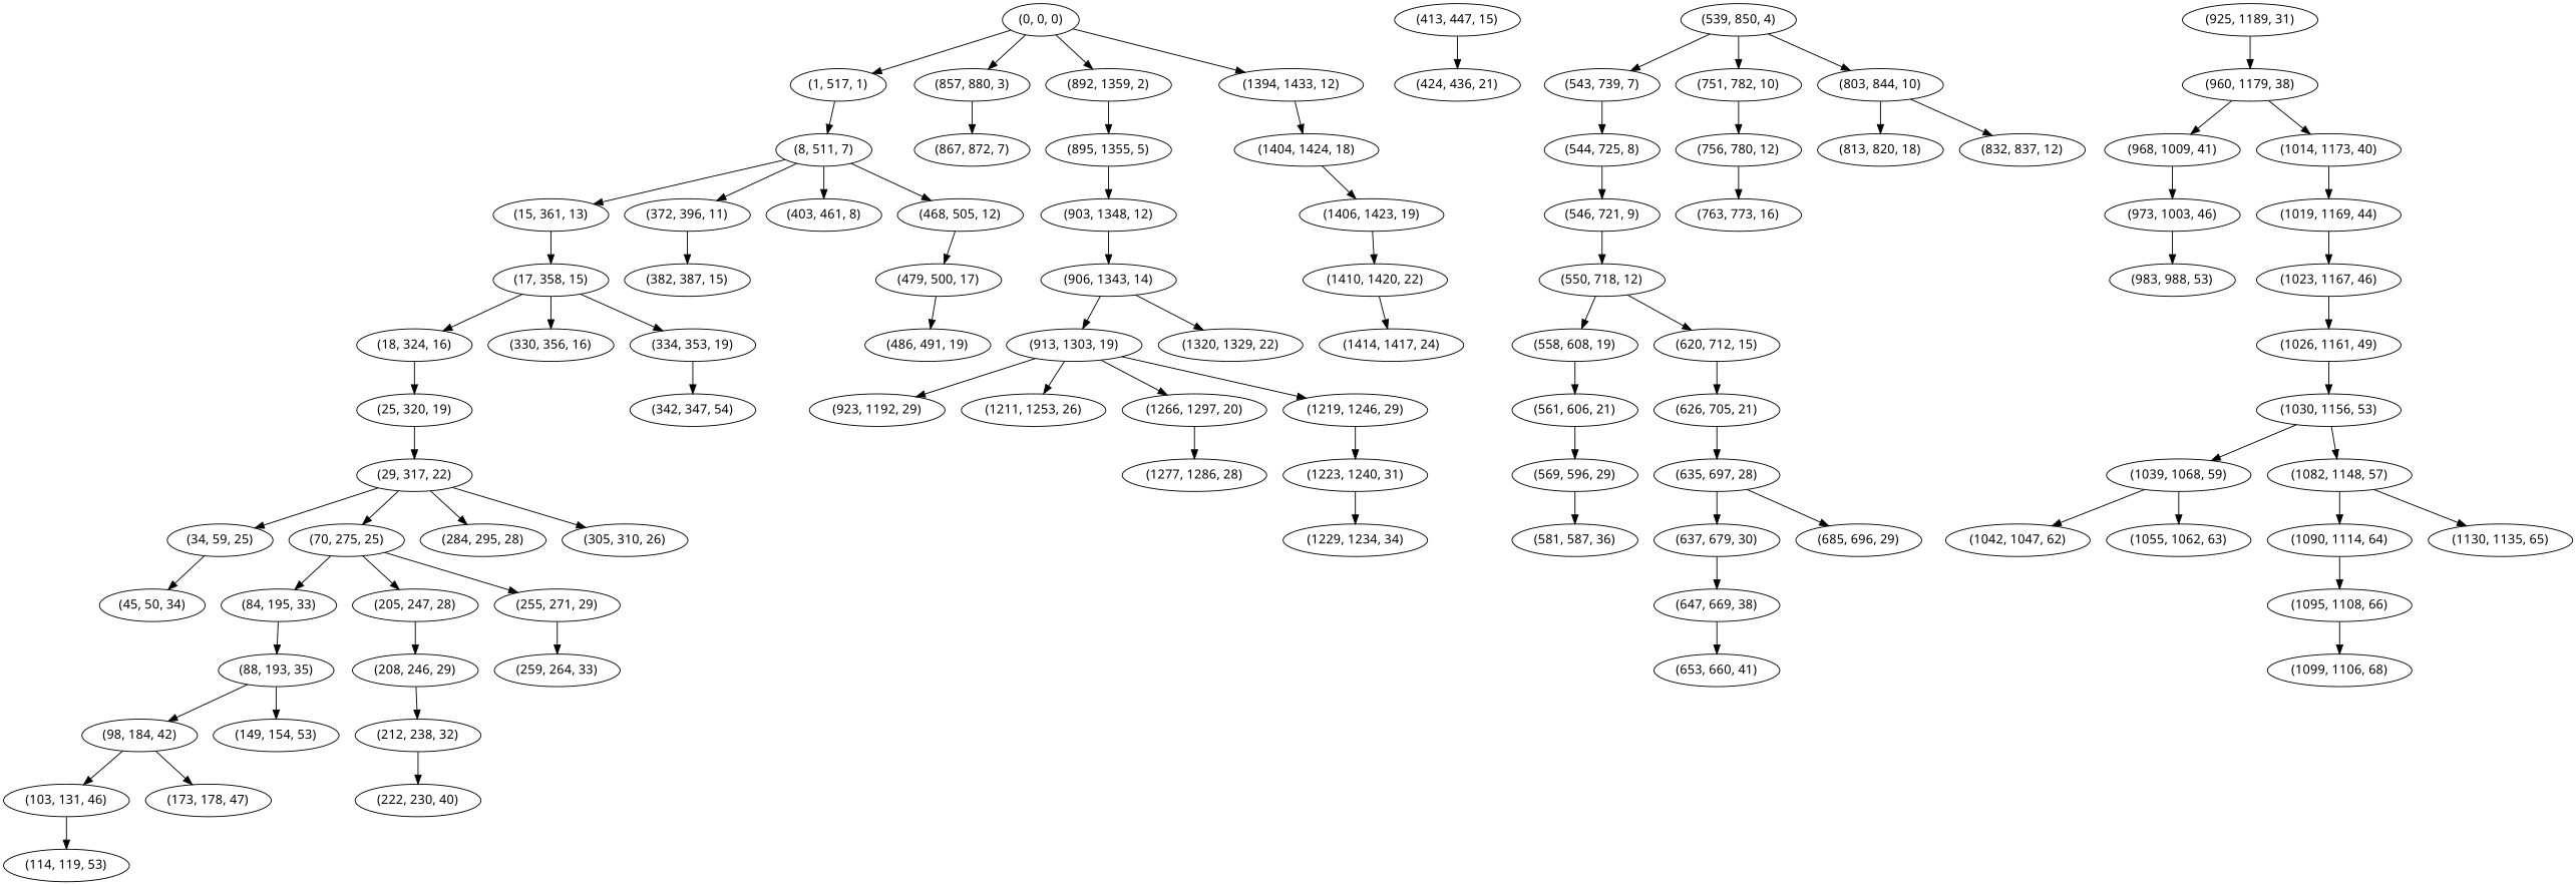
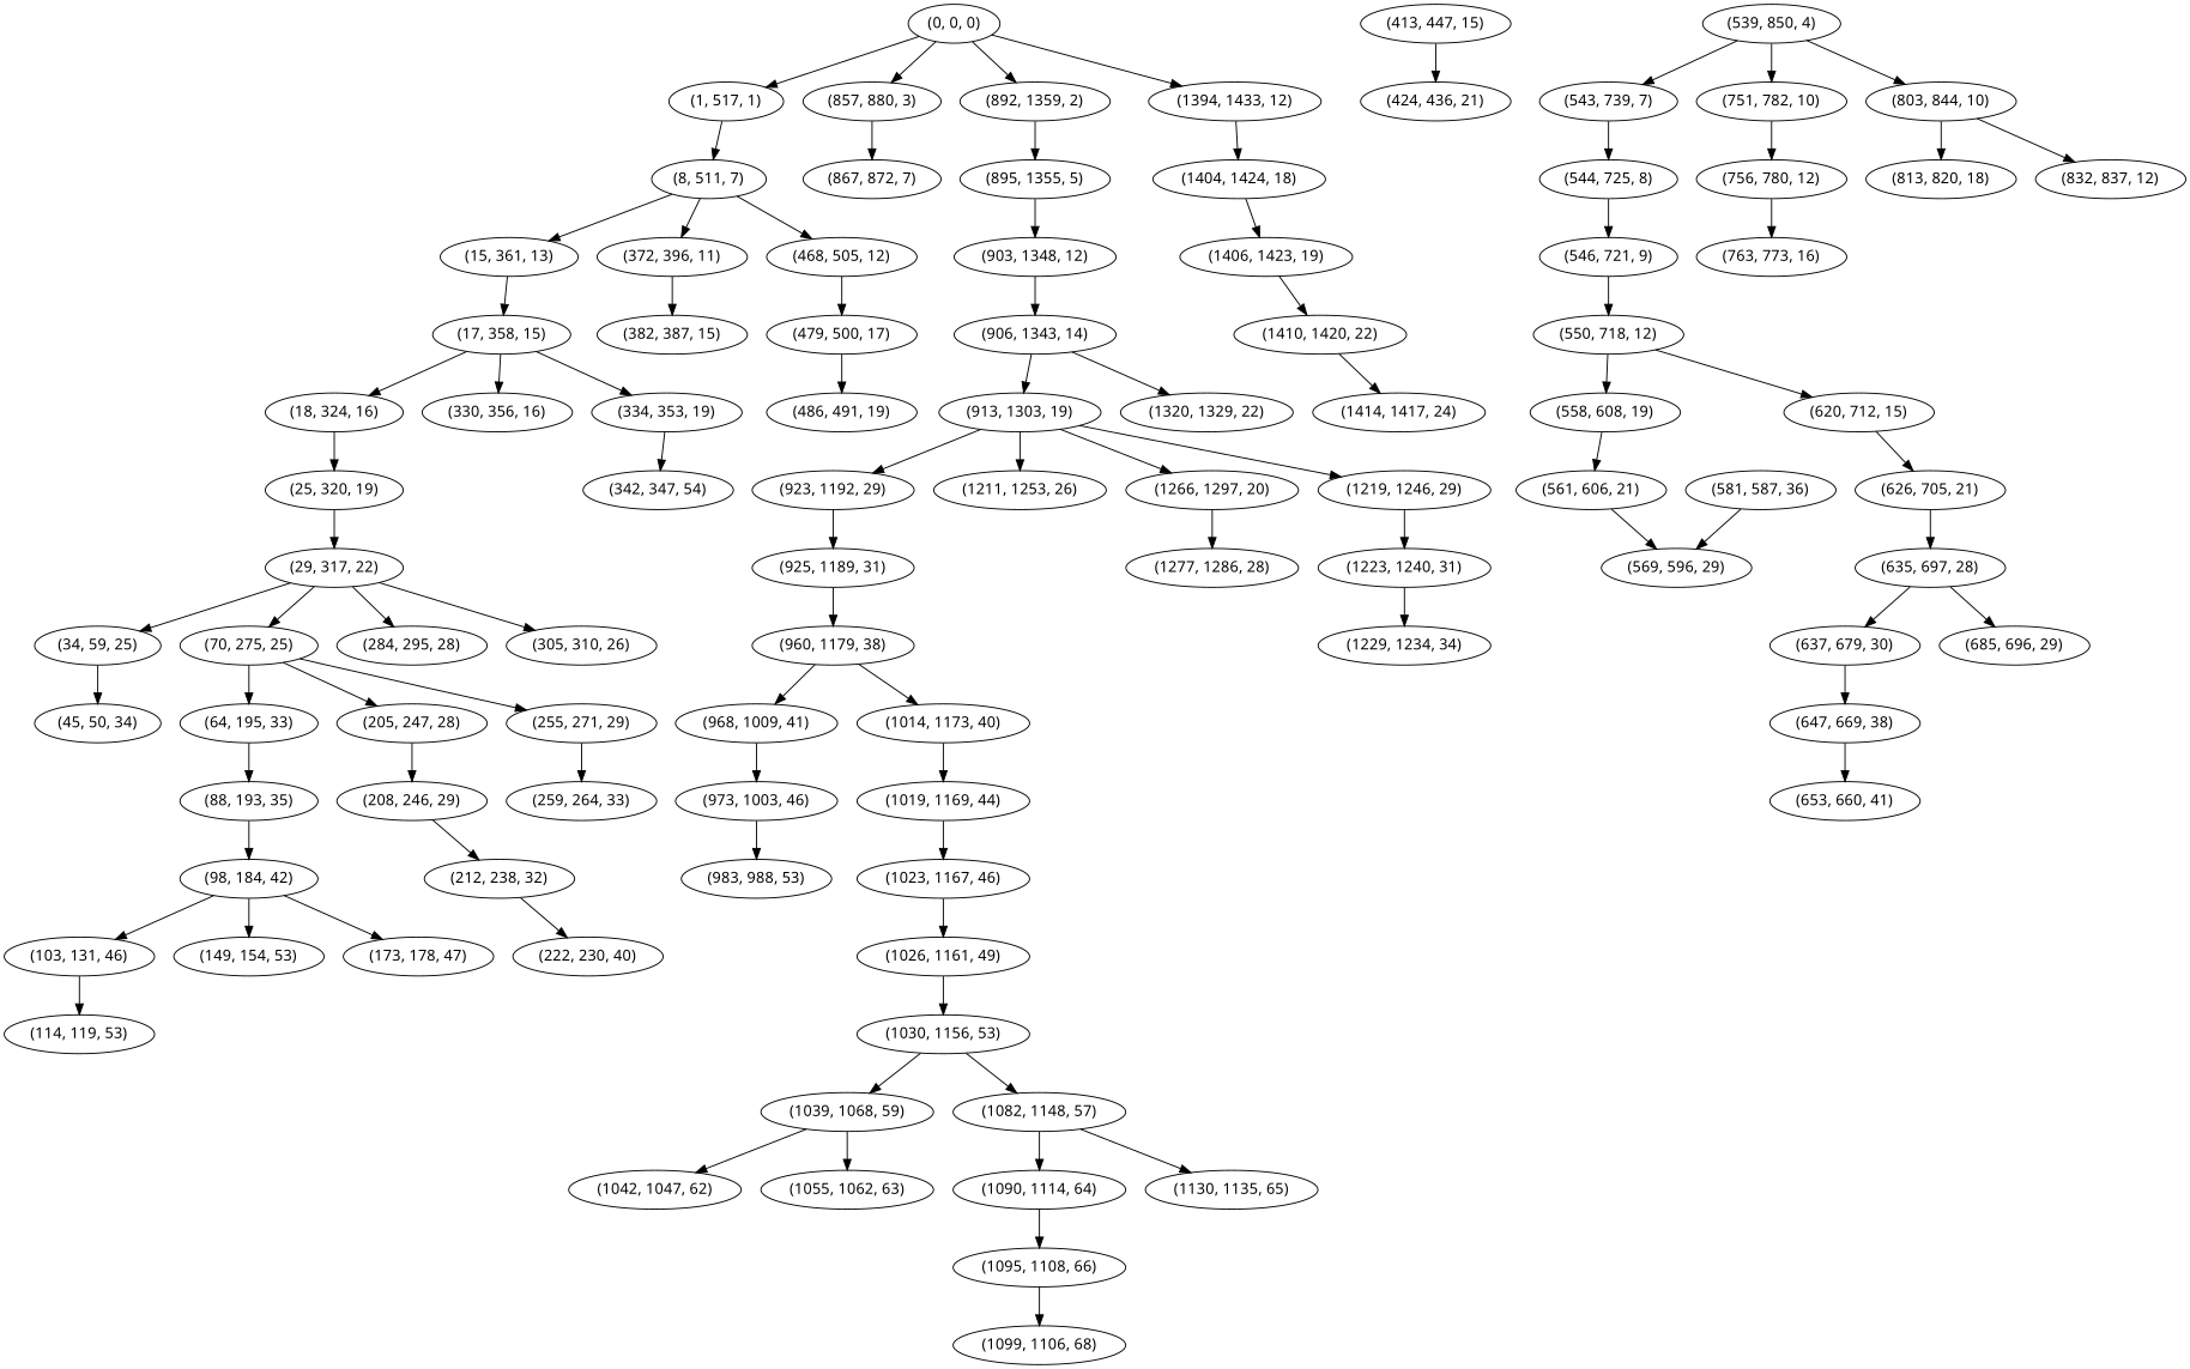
  digraph {
    fontname="Noto Sans"
    node [fontname="Noto Sans"]
    edge [fontname="Noto Sans"]
    "(0, 0, 0)"
    "(1, 517, 1)"
    "(857, 880, 3)"
    "(892, 1359, 2)"
    "(1394, 1433, 12)"
    "(8, 511, 7)"
    "(867, 872, 7)"
    "(895, 1355, 5)"
    "(1404, 1424, 18)"
    "(15, 361, 13)"
    "(372, 396, 11)"
-   "(403, 461, 8)"
    "(468, 505, 12)"
    "(17, 358, 15)"
    "(382, 387, 15)"
    "(479, 500, 17)"
    "(18, 324, 16)"
    "(330, 356, 16)"
    "(334, 353, 19)"
    "(25, 320, 19)"
    "(29, 317, 22)"
    "(34, 59, 25)"
    "(70, 275, 25)"
    "(284, 295, 28)"
    "(305, 310, 26)"
    "(45, 50, 34)"
-   "(84, 195, 33)"
+   "(84, 195, 33)" [label="(64, 195, 33)"]
    "(205, 247, 28)"
    "(255, 271, 29)"
    "(88, 193, 35)"
    "(208, 246, 29)"
    "(259, 264, 33)"
    "(98, 184, 42)"
    "(103, 131, 46)"
    "(149, 154, 53)"
    "(173, 178, 47)"
    "(114, 119, 53)"
    "(212, 238, 32)"
    "(222, 230, 40)"
    n40 [label="(342, 347, 54)"]
    "(413, 447, 15)"
    "(424, 436, 21)"
    "(486, 491, 19)"
    "(539, 850, 4)"
    "(543, 739, 7)"
    "(751, 782, 10)"
    "(803, 844, 10)"
    "(544, 725, 8)"
    "(756, 780, 12)"
    "(813, 820, 18)"
    "(832, 837, 12)"
    "(546, 721, 9)"
    "(550, 718, 12)"
    "(558, 608, 19)"
    "(620, 712, 15)"
    "(561, 606, 21)"
    "(626, 705, 21)"
    "(569, 596, 29)"
    "(581, 587, 36)"
    "(635, 697, 28)"
    "(637, 679, 30)"
    "(685, 696, 29)"
    "(647, 669, 38)"
    "(653, 660, 41)"
    "(763, 773, 16)"
    "(903, 1348, 12)"
    "(906, 1343, 14)"
    "(913, 1303, 19)"
    "(1320, 1329, 22)"
    "(923, 1192, 29)"
    "(1211, 1253, 26)"
    "(1266, 1297, 20)"
    "(1219, 1246, 29)"
    "(925, 1189, 31)"
    "(1277, 1286, 28)"
    "(960, 1179, 38)"
    "(968, 1009, 41)"
    "(1014, 1173, 40)"
    "(973, 1003, 46)"
    "(1019, 1169, 44)"
    "(983, 988, 53)"
    "(1023, 1167, 46)"
    "(1026, 1161, 49)"
    "(1030, 1156, 53)"
    "(1039, 1068, 59)"
    "(1082, 1148, 57)"
    "(1042, 1047, 62)"
    "(1055, 1062, 63)"
    "(1090, 1114, 64)"
    "(1130, 1135, 65)"
    "(1095, 1108, 66)"
    "(1099, 1106, 68)"
    "(1223, 1240, 31)"
    "(1229, 1234, 34)"
    "(1406, 1423, 19)"
    "(1410, 1420, 22)"
    "(1414, 1417, 24)"
    "(0, 0, 0)" -> "(1, 517, 1)"
    "(0, 0, 0)" -> "(857, 880, 3)"
    "(0, 0, 0)" -> "(892, 1359, 2)"
    "(0, 0, 0)" -> "(1394, 1433, 12)"
    "(1, 517, 1)" -> "(8, 511, 7)"
    "(857, 880, 3)" -> "(867, 872, 7)"
    "(892, 1359, 2)" -> "(895, 1355, 5)"
    "(1394, 1433, 12)" -> "(1404, 1424, 18)"
    "(8, 511, 7)" -> "(15, 361, 13)"
    "(8, 511, 7)" -> "(372, 396, 11)"
-   "(8, 511, 7)" -> "(403, 461, 8)"
    "(8, 511, 7)" -> "(468, 505, 12)"
    "(895, 1355, 5)" -> "(903, 1348, 12)"
    "(1404, 1424, 18)" -> "(1406, 1423, 19)"
    "(15, 361, 13)" -> "(17, 358, 15)"
    "(372, 396, 11)" -> "(382, 387, 15)"
    "(468, 505, 12)" -> "(479, 500, 17)"
    "(17, 358, 15)" -> "(18, 324, 16)"
    "(17, 358, 15)" -> "(330, 356, 16)"
    "(17, 358, 15)" -> "(334, 353, 19)"
    "(479, 500, 17)" -> "(486, 491, 19)"
    "(18, 324, 16)" -> "(25, 320, 19)"
    "(334, 353, 19)" -> n40
    "(25, 320, 19)" -> "(29, 317, 22)"
    "(29, 317, 22)" -> "(34, 59, 25)"
    "(29, 317, 22)" -> "(70, 275, 25)"
    "(29, 317, 22)" -> "(284, 295, 28)"
    "(29, 317, 22)" -> "(305, 310, 26)"
    "(34, 59, 25)" -> "(45, 50, 34)"
    "(70, 275, 25)" -> "(84, 195, 33)"
    "(70, 275, 25)" -> "(205, 247, 28)"
    "(70, 275, 25)" -> "(255, 271, 29)"
    "(84, 195, 33)" -> "(88, 193, 35)"
    "(205, 247, 28)" -> "(208, 246, 29)"
    "(255, 271, 29)" -> "(259, 264, 33)"
    "(88, 193, 35)" -> "(98, 184, 42)"
    "(208, 246, 29)" -> "(212, 238, 32)"
    "(98, 184, 42)" -> "(103, 131, 46)"
-   "(88, 193, 35)" -> "(149, 154, 53)"
+   "(98, 184, 42)" -> "(149, 154, 53)"
    "(98, 184, 42)" -> "(173, 178, 47)"
    "(103, 131, 46)" -> "(114, 119, 53)"
    "(212, 238, 32)" -> "(222, 230, 40)"
    "(413, 447, 15)" -> "(424, 436, 21)"
    "(539, 850, 4)" -> "(543, 739, 7)"
    "(539, 850, 4)" -> "(751, 782, 10)"
    "(539, 850, 4)" -> "(803, 844, 10)"
    "(543, 739, 7)" -> "(544, 725, 8)"
    "(751, 782, 10)" -> "(756, 780, 12)"
    "(803, 844, 10)" -> "(813, 820, 18)"
    "(803, 844, 10)" -> "(832, 837, 12)"
    "(544, 725, 8)" -> "(546, 721, 9)"
    "(756, 780, 12)" -> "(763, 773, 16)"
    "(546, 721, 9)" -> "(550, 718, 12)"
    "(550, 718, 12)" -> "(558, 608, 19)"
    "(550, 718, 12)" -> "(620, 712, 15)"
    "(558, 608, 19)" -> "(561, 606, 21)"
    "(620, 712, 15)" -> "(626, 705, 21)"
    "(561, 606, 21)" -> "(569, 596, 29)"
    "(626, 705, 21)" -> "(635, 697, 28)"
-   "(569, 596, 29)" -> "(581, 587, 36)"
+   "(581, 587, 36)" -> "(569, 596, 29)"
    "(635, 697, 28)" -> "(637, 679, 30)"
    "(635, 697, 28)" -> "(685, 696, 29)"
    "(637, 679, 30)" -> "(647, 669, 38)"
    "(647, 669, 38)" -> "(653, 660, 41)"
    "(903, 1348, 12)" -> "(906, 1343, 14)"
    "(906, 1343, 14)" -> "(913, 1303, 19)"
    "(906, 1343, 14)" -> "(1320, 1329, 22)"
    "(913, 1303, 19)" -> "(923, 1192, 29)"
    "(913, 1303, 19)" -> "(1211, 1253, 26)"
    "(913, 1303, 19)" -> "(1266, 1297, 20)"
    "(913, 1303, 19)" -> "(1219, 1246, 29)"
+   "(923, 1192, 29)" -> "(925, 1189, 31)"
    "(1266, 1297, 20)" -> "(1277, 1286, 28)"
    "(1219, 1246, 29)" -> "(1223, 1240, 31)"
    "(925, 1189, 31)" -> "(960, 1179, 38)"
    "(960, 1179, 38)" -> "(968, 1009, 41)"
    "(960, 1179, 38)" -> "(1014, 1173, 40)"
    "(968, 1009, 41)" -> "(973, 1003, 46)"
    "(1014, 1173, 40)" -> "(1019, 1169, 44)"
    "(973, 1003, 46)" -> "(983, 988, 53)"
    "(1019, 1169, 44)" -> "(1023, 1167, 46)"
    "(1023, 1167, 46)" -> "(1026, 1161, 49)"
    "(1026, 1161, 49)" -> "(1030, 1156, 53)"
    "(1030, 1156, 53)" -> "(1039, 1068, 59)"
    "(1030, 1156, 53)" -> "(1082, 1148, 57)"
    "(1039, 1068, 59)" -> "(1042, 1047, 62)"
    "(1039, 1068, 59)" -> "(1055, 1062, 63)"
    "(1082, 1148, 57)" -> "(1090, 1114, 64)"
    "(1082, 1148, 57)" -> "(1130, 1135, 65)"
    "(1090, 1114, 64)" -> "(1095, 1108, 66)"
    "(1095, 1108, 66)" -> "(1099, 1106, 68)"
    "(1223, 1240, 31)" -> "(1229, 1234, 34)"
    "(1406, 1423, 19)" -> "(1410, 1420, 22)"
    "(1410, 1420, 22)" -> "(1414, 1417, 24)"
  }
